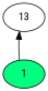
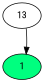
  digraph {
    rankdir=BT
    fontname="Roboto Condensed"
    node [fontname="Roboto Condensed"]
    1 [fillcolor="#00FF7F" rank=source style=filled]
    13
-   1 -> 13 [fontname="Roboto Condensed"]
+   13 -> 1 [fontname="Roboto Condensed"]
  }
